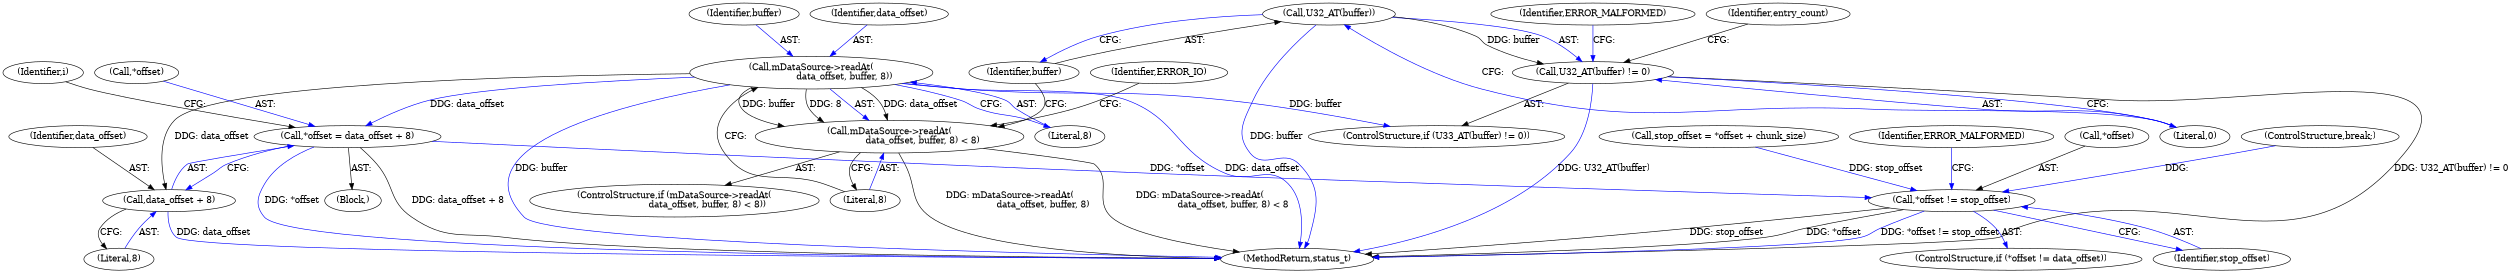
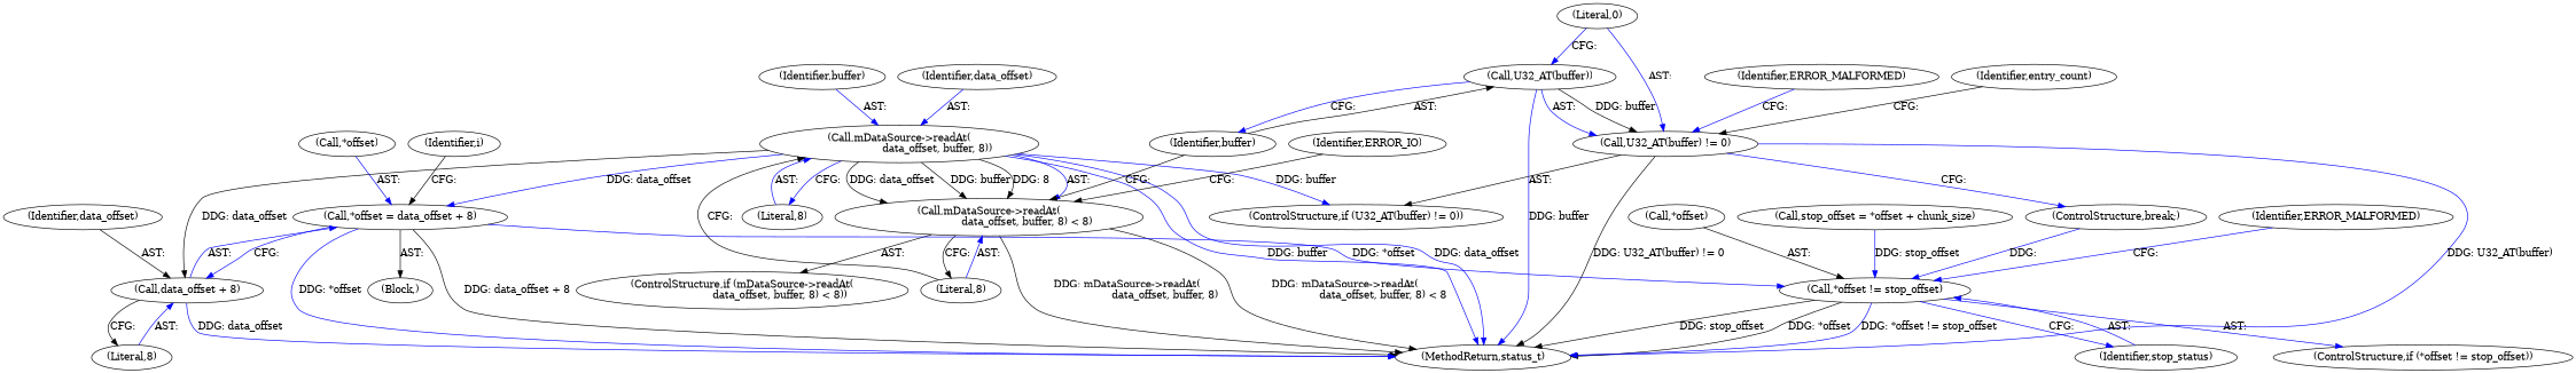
  digraph {
    edge [color=blue]
    n1 [label="(Call,mDataSource->readAt(\n                        data_offset, buffer, 8))"]
    n2 [label="(Call,mDataSource->readAt(\n                        data_offset, buffer, 8) < 8)"]
    n3 [label="(Call,*offset = data_offset + 8)"]
    n4 [label="(Call,data_offset + 8)"]
    n5 [label="(MethodReturn,status_t)"]
    n6 [label="(Literal,8)"]
-   n7 [label="(ControlStructure,if (U33_AT(buffer) != 0))"]
+   n7 [label="(ControlStructure,if (U32_AT(buffer) != 0))"]
    n8 [label="(Literal,8)"]
    n9 [label="(ControlStructure,if (mDataSource->readAt(\n                        data_offset, buffer, 8) < 8))"]
    n10 [label="(Call,U32_AT(buffer))"]
    n11 [label="(Call,U32_AT(buffer) != 0)"]
    n12 [label="(Identifier,buffer)"]
    n13 [label="(Call,*offset != stop_offset)"]
    n14 [label="(Block,)"]
    n15 [label="(Literal,8)"]
    n16 [label="(Literal,0)"]
-   n17 [label="(ControlStructure,if (*offset != data_offset))"]
-   n18 [label="(Identifier,stop_offset)"]
+   n17 [label="(ControlStructure,if (*offset != stop_offset))"]
+   n18 [label="(Identifier,stop_status)"]
    n19 [label="(ControlStructure,break;)"]
    n20 [label="(Identifier,data_offset)"]
    n21 [label="(Identifier,ERROR_MALFORMED)"]
    n22 [label="(Identifier,entry_count)"]
    n23 [label="(Call,*offset)"]
    n24 [label="(Call,stop_offset = *offset + chunk_size)"]
    n25 [label="(Identifier,ERROR_MALFORMED)"]
    n26 [label="(Call,*offset)"]
    n27 [label="(Identifier,i)"]
    n28 [label="(Identifier,buffer)"]
    n29 [label="(Identifier,data_offset)"]
    n30 [label="(Identifier,ERROR_IO)"]
    n1 -> n2 [label="AST: "]
    n1 -> n2 [color=black label="DDG: data_offset"]
    n1 -> n2 [color=black label="DDG: buffer"]
    n1 -> n2 [color=black label="DDG: 8"]
    n1 -> n3 [label="DDG: data_offset"]
    n1 -> n4 [color=black label="DDG: data_offset"]
    n1 -> n5 [label="DDG: buffer"]
    n1 -> n5 [label="DDG: data_offset"]
    n1 -> n6 [label="CFG: "]
    n1 -> n7 [label="DDG: buffer"]
    n2 -> n5 [color=black label="DDG: mDataSource->readAt(\n                        data_offset, buffer, 8)"]
    n2 -> n5 [color=black label="DDG: mDataSource->readAt(\n                        data_offset, buffer, 8) < 8"]
    n2 -> n8 [color=black label="CFG: "]
    n2 -> n9 [color=black label="AST: "]
    n3 -> n4 [label="CFG: "]
    n3 -> n5 [label="DDG: *offset"]
    n3 -> n5 [color=black label="DDG: data_offset + 8"]
    n3 -> n13 [label="DDG: *offset"]
    n3 -> n14 [color=black label="AST: "]
    n4 -> n3 [label="AST: "]
    n4 -> n5 [label="DDG: data_offset"]
    n4 -> n15 [color=black label="CFG: "]
    n6 -> n1 [label="AST: "]
    n8 -> n1 [color=black label="CFG: "]
    n8 -> n2 [label="AST: "]
    n10 -> n5 [label="DDG: buffer"]
    n10 -> n11 [label="AST: "]
    n10 -> n11 [color=black label="DDG: buffer"]
    n10 -> n12 [label="CFG: "]
    n11 -> n5 [label="DDG: U32_AT(buffer)"]
    n11 -> n5 [color=black label="DDG: U32_AT(buffer) != 0"]
    n11 -> n7 [color=black label="AST: "]
-   n11 -> n16 [label="CFG: "]
+   n11 -> n19 [label="CFG: "]
    n12 -> n2 [color=black label="CFG: "]
    n12 -> n10 [color=black label="AST: "]
    n13 -> n5 [color=black label="DDG: stop_offset"]
    n13 -> n5 [color=black label="DDG: *offset"]
    n13 -> n5 [label="DDG: *offset != stop_offset"]
    n13 -> n17 [label="AST: "]
    n13 -> n18 [label="CFG: "]
    n15 -> n4 [label="AST: "]
    n16 -> n10 [label="CFG: "]
    n16 -> n11 [label="AST: "]
    n18 -> n13 [label="AST: "]
    n19 -> n13 [label="DDG: "]
    n20 -> n4 [color=black label="AST: "]
    n21 -> n11 [label="CFG: "]
    n22 -> n11 [color=black label="CFG: "]
    n23 -> n3 [label="AST: "]
    n24 -> n13 [label="DDG: stop_offset"]
    n25 -> n13 [label="CFG: "]
    n26 -> n13 [color=black label="AST: "]
    n27 -> n3 [color=black label="CFG: "]
    n28 -> n1 [label="AST: "]
    n29 -> n1 [label="AST: "]
    n30 -> n2 [color=black label="CFG: "]
  }
